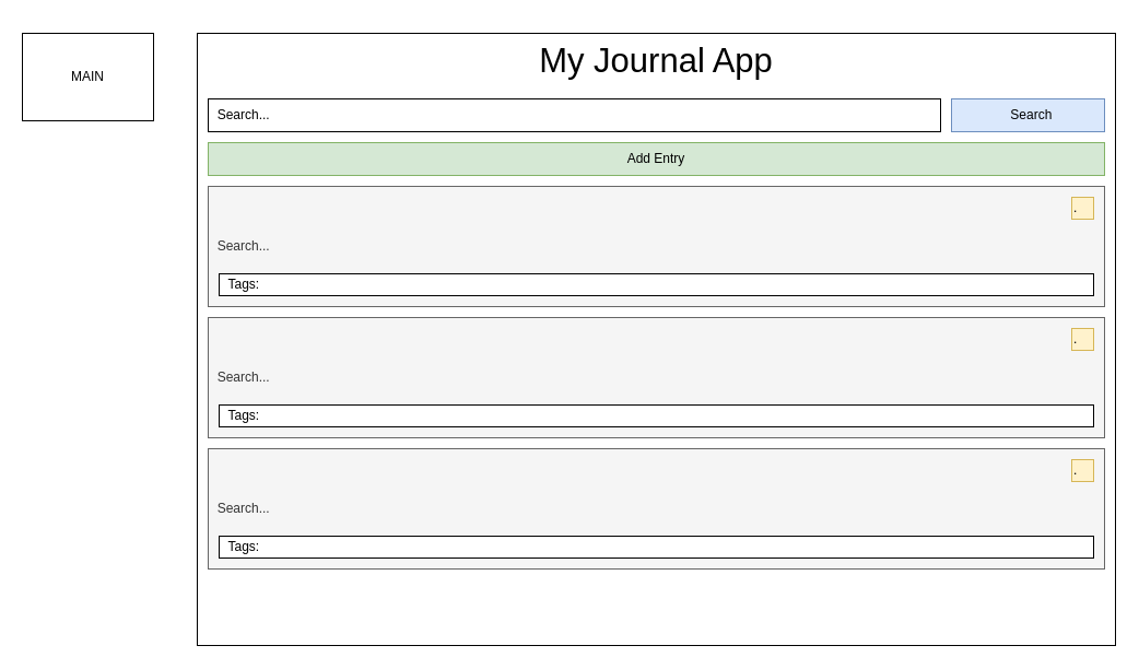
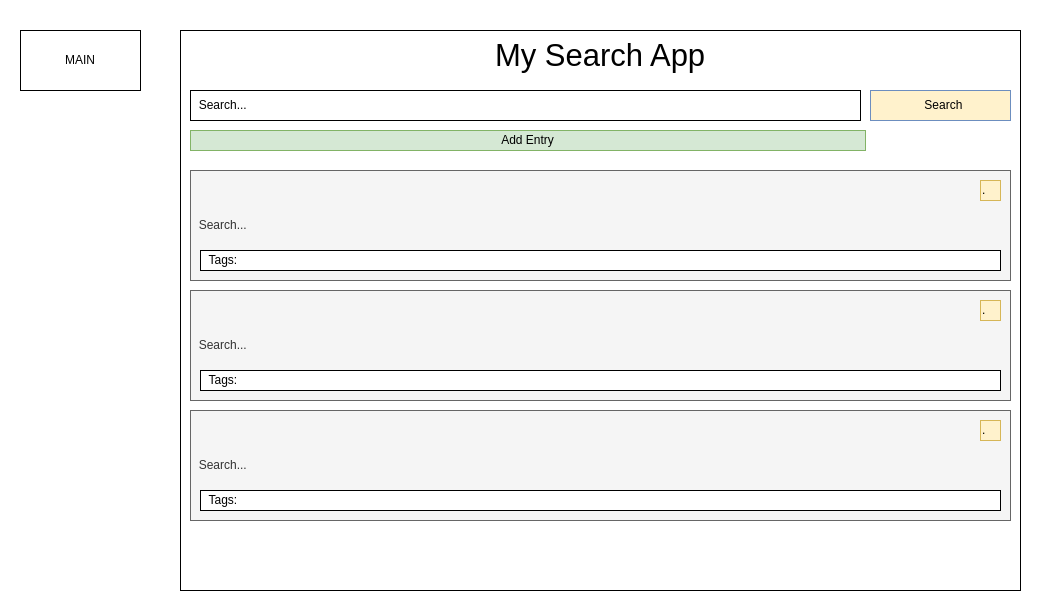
  <mxCell id="0" />
  <mxCell id="1" parent="0" />
  <mxCell id="2" value="" style="group" vertex="1" connectable="0" parent="1"><mxGeometry x="180" y="20" width="840" height="570" as="geometry" /></mxCell>
  <mxCell id="3" value="" style="rounded=0;whiteSpace=wrap;html=1;" vertex="1" parent="2"><mxGeometry y="10" width="840" height="560" as="geometry" /></mxCell>
- <mxCell id="4" value="&lt;font style=&quot;font-size: 31px;&quot;&gt;My Journal App&lt;/font&gt;" style="rounded=0;whiteSpace=wrap;html=1;fillColor=none;strokeColor=none;" vertex="1" parent="2"><mxGeometry x="10" width="820" height="70" as="geometry" /></mxCell>
+ <mxCell id="4" value="&lt;font style=&quot;font-size: 31px;&quot;&gt;My Search App&lt;/font&gt;" style="rounded=0;whiteSpace=wrap;html=1;fillColor=none;strokeColor=none;" vertex="1" parent="2"><mxGeometry x="10" width="820" height="70" as="geometry" /></mxCell>
  <mxCell id="5" value="&amp;nbsp; Search..." style="rounded=0;whiteSpace=wrap;html=1;align=left;" vertex="1" parent="2"><mxGeometry x="10" y="70" width="670" height="30" as="geometry" /></mxCell>
- <mxCell id="6" value="&amp;nbsp; Search" style="rounded=0;whiteSpace=wrap;html=1;align=center;fillColor=#dae8fc;strokeColor=#6c8ebf;" vertex="1" parent="2"><mxGeometry x="690" y="70" width="140" height="30" as="geometry" /></mxCell>
+ <mxCell id="6" value="&amp;nbsp; Search" style="rounded=0;whiteSpace=wrap;html=1;align=center;fillColor=#fff2cc;strokeColor=#6c8ebf;" vertex="1" parent="2"><mxGeometry x="690" y="70" width="140" height="30" as="geometry" /></mxCell>
  <mxCell id="7" value="" style="group;fillColor=#66B2FF;strokeColor=#6c8ebf;" vertex="1" connectable="0" parent="2"><mxGeometry x="10" y="150" width="820" height="110" as="geometry" /></mxCell>
  <mxCell id="8" value="&amp;nbsp; Search..." style="rounded=0;whiteSpace=wrap;html=1;align=left;fillColor=#f5f5f5;fontColor=#333333;strokeColor=#666666;" vertex="1" parent="7"><mxGeometry width="820" height="110" as="geometry" /></mxCell>
  <mxCell id="9" value="." style="rounded=0;whiteSpace=wrap;html=1;align=left;fillColor=#fff2cc;strokeColor=#d6b656;" vertex="1" parent="7"><mxGeometry x="790" y="10" width="20" height="20" as="geometry" /></mxCell>
  <mxCell id="10" value="&amp;nbsp; Tags:&amp;nbsp;" style="rounded=0;whiteSpace=wrap;html=1;align=left;" vertex="1" parent="7"><mxGeometry x="10" y="80" width="800" height="20" as="geometry" /></mxCell>
  <mxCell id="11" value="" style="group;fillColor=#66B2FF;strokeColor=#6c8ebf;" vertex="1" connectable="0" parent="2"><mxGeometry x="10" y="270" width="820" height="110" as="geometry" /></mxCell>
  <mxCell id="12" value="&amp;nbsp; Search..." style="rounded=0;whiteSpace=wrap;html=1;align=left;fillColor=#f5f5f5;fontColor=#333333;strokeColor=#666666;" vertex="1" parent="11"><mxGeometry width="820" height="110" as="geometry" /></mxCell>
  <mxCell id="13" value="." style="rounded=0;whiteSpace=wrap;html=1;align=left;fillColor=#fff2cc;strokeColor=#d6b656;" vertex="1" parent="11"><mxGeometry x="790" y="10" width="20" height="20" as="geometry" /></mxCell>
  <mxCell id="14" value="&amp;nbsp; Tags:&amp;nbsp;" style="rounded=0;whiteSpace=wrap;html=1;align=left;" vertex="1" parent="11"><mxGeometry x="10" y="80" width="800" height="20" as="geometry" /></mxCell>
  <mxCell id="15" value="" style="group;fillColor=#fff2cc;strokeColor=#d6b656;" vertex="1" connectable="0" parent="2"><mxGeometry x="10" y="390" width="820" height="110" as="geometry" /></mxCell>
  <mxCell id="16" value="&amp;nbsp; Search..." style="rounded=0;whiteSpace=wrap;html=1;align=left;fillColor=#f5f5f5;fontColor=#333333;strokeColor=#666666;" vertex="1" parent="15"><mxGeometry width="820" height="110" as="geometry" /></mxCell>
  <mxCell id="17" value="." style="rounded=0;whiteSpace=wrap;html=1;align=left;fillColor=#fff2cc;strokeColor=#d6b656;" vertex="1" parent="15"><mxGeometry x="790" y="10" width="20" height="20" as="geometry" /></mxCell>
  <mxCell id="18" value="&amp;nbsp; Tags:&amp;nbsp;" style="rounded=0;whiteSpace=wrap;html=1;align=left;" vertex="1" parent="15"><mxGeometry x="10" y="80" width="800" height="20" as="geometry" /></mxCell>
- <mxCell id="19" value="Add Entry" style="rounded=0;whiteSpace=wrap;html=1;align=center;fillColor=#d5e8d4;strokeColor=#82b366;" vertex="1" parent="2"><mxGeometry x="10" y="110" width="820" height="30" as="geometry" /></mxCell>
- <mxCell id="20" value="MAIN" style="rounded=0;whiteSpace=wrap;html=1;fontSize=12;fillColor=none;" vertex="1" parent="1"><mxGeometry x="20" y="30" width="120" height="80" as="geometry" /></mxCell>
+ <mxCell id="19" value="Add Entry" style="rounded=0;whiteSpace=wrap;html=1;align=center;fillColor=#d5e8d4;strokeColor=#82b366;" vertex="1" parent="2"><mxGeometry x="10" y="110" width="675" height="20" as="geometry" /></mxCell>
+ <mxCell id="20" value="MAIN" style="rounded=0;whiteSpace=wrap;html=1;fontSize=12;fillColor=none;" vertex="1" parent="1"><mxGeometry x="20" y="30" width="120" height="60" as="geometry" /></mxCell>
